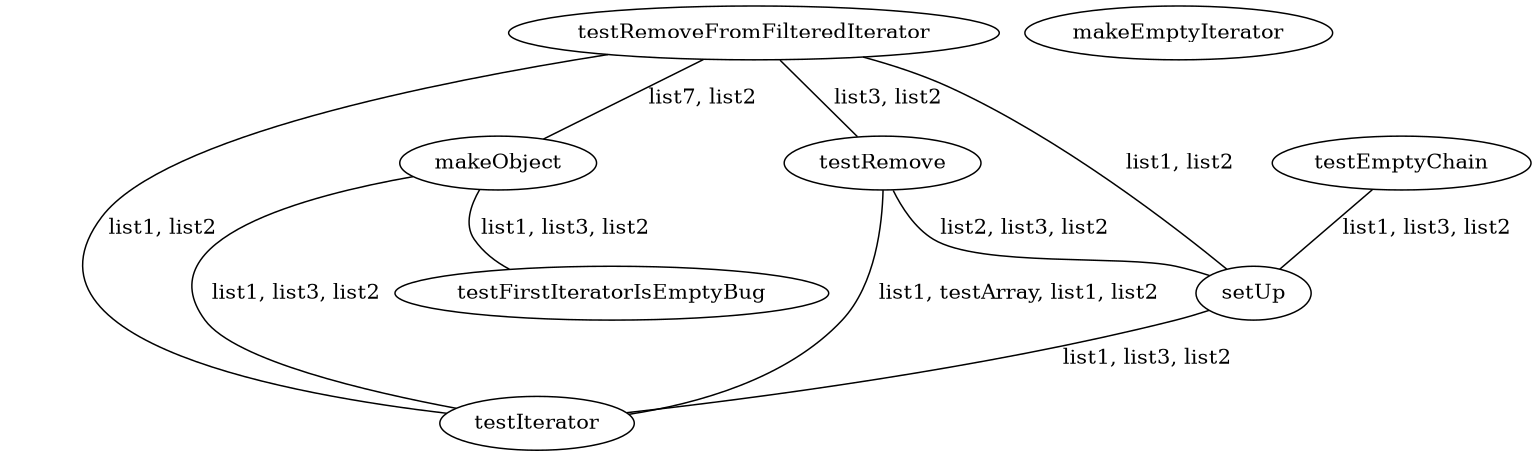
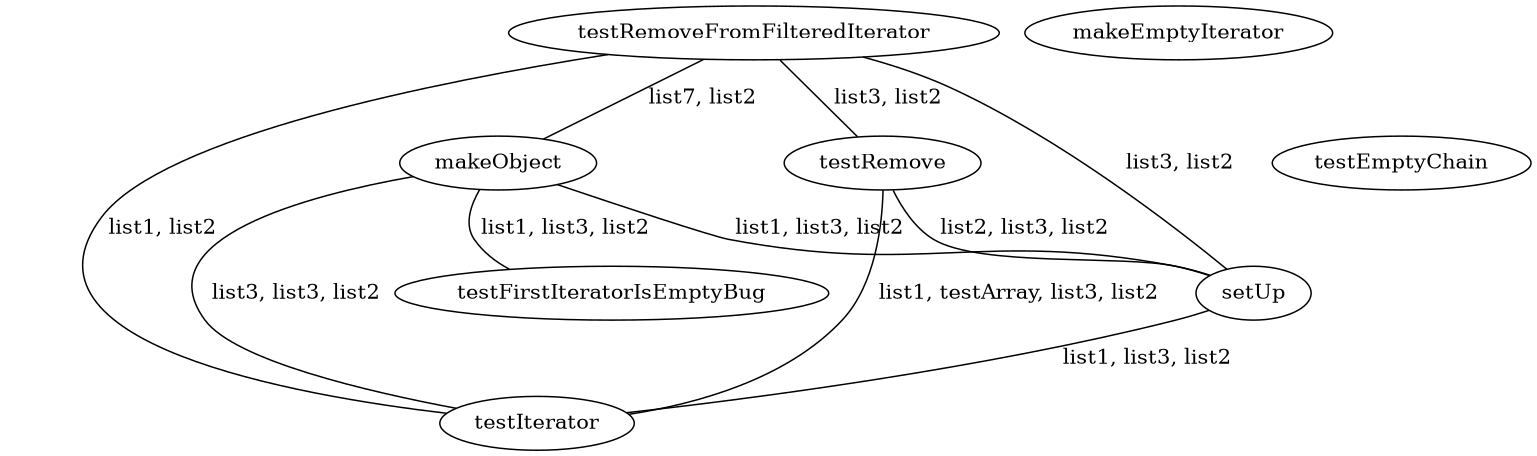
  digraph {
    edge [dir=none]
    testRemoveFromFilteredIterator
    makeObject
    testRemove
    setUp
    testIterator
    testFirstIteratorIsEmptyBug
    testEmptyChain
    makeEmptyIterator
    testRemoveFromFilteredIterator -> makeObject [label=" list7, list2"]
    testRemoveFromFilteredIterator -> testRemove [label=" list3, list2"]
-   testRemoveFromFilteredIterator -> setUp [label=" list1, list2"]
+   testRemoveFromFilteredIterator -> setUp [label=" list3, list2"]
    testRemoveFromFilteredIterator -> testIterator [label=" list1, list2"]
-   testEmptyChain -> setUp [label=" list1, list3, list2"]
-   makeObject -> testIterator [label=" list1, list3, list2"]
+   makeObject -> setUp [label=" list1, list3, list2"]
+   makeObject -> testIterator [label=" list3, list3, list2"]
    makeObject -> testFirstIteratorIsEmptyBug [label=" list1, list3, list2"]
    testRemove -> setUp [label=" list2, list3, list2"]
-   testRemove -> testIterator [label=" list1, testArray, list1, list2"]
+   testRemove -> testIterator [label=" list1, testArray, list3, list2"]
    setUp -> testIterator [label=" list1, list3, list2"]
  }
